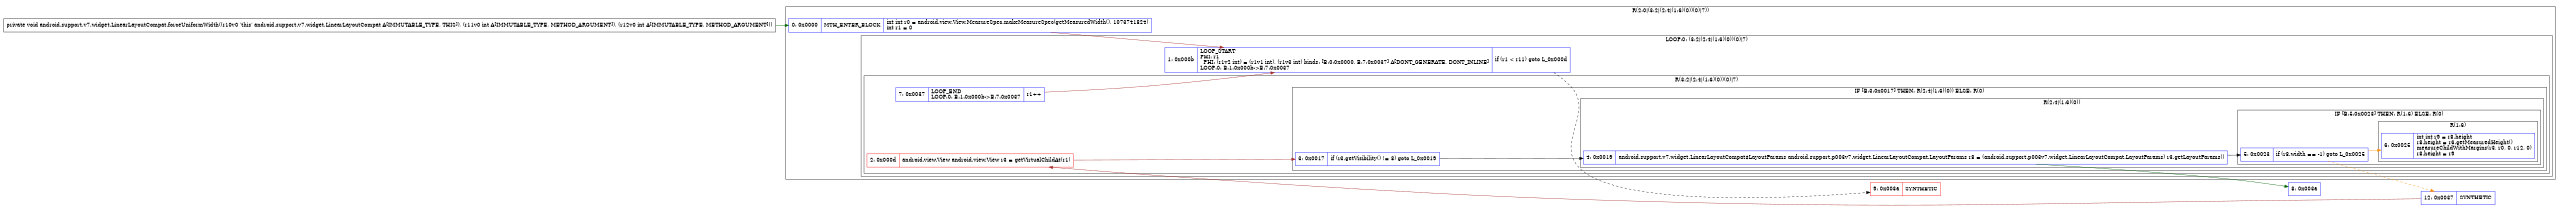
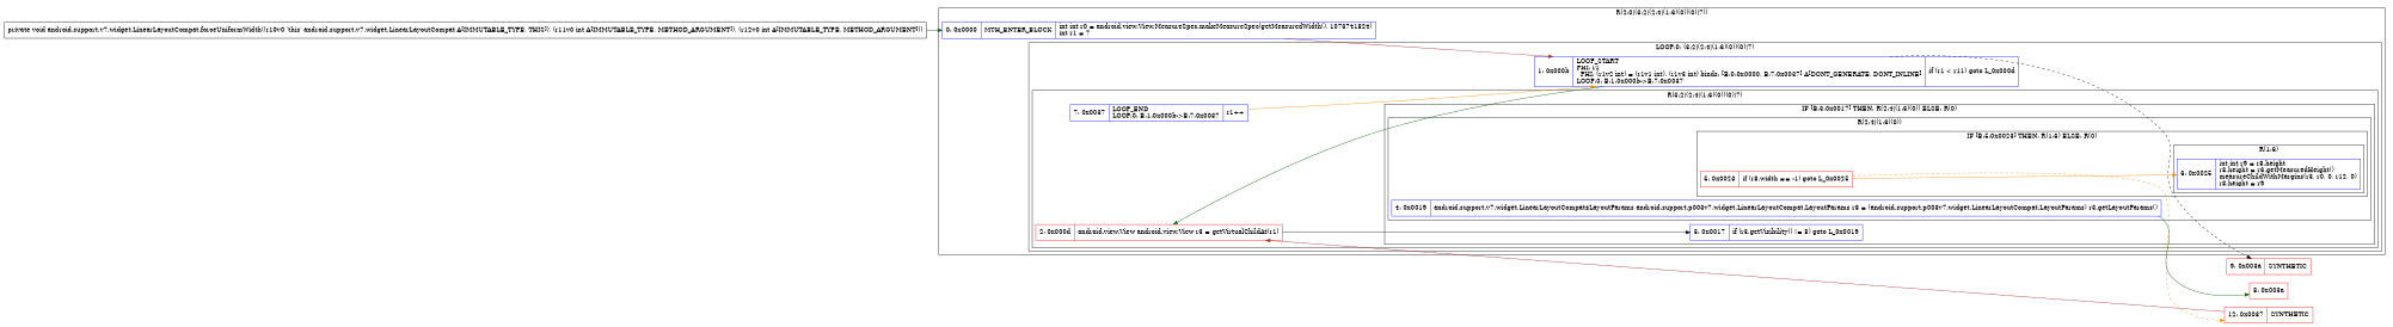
  digraph {
    rankdir=LR
    node [color=blue shape=record]
    edge [color=darkorange]
    n1 [label="{6\:\ 0x0025|int int r9 = r8.height\lr8.height = r6.getMeasuredHeight()\lmeasureChildWithMargins(r3, r0, 0, r12, 0)\lr8.height = r9\l}"]
-   n2 [label="{5\:\ 0x0023|if (r8.width == \-1) goto L_0x0025\l}"]
+   n2 [color=red label="{5\:\ 0x0023|if (r8.width == \-1) goto L_0x0025\l}"]
    n3 [label="{4\:\ 0x0019|android.support.v7.widget.LinearLayoutCompat$LayoutParams android.support.p003v7.widget.LinearLayoutCompat.LayoutParams r8 = (android.support.p003v7.widget.LinearLayoutCompat.LayoutParams) r3.getLayoutParams()\l}"]
    n4 [label="{3\:\ 0x0017|if (r3.getVisibility() != 8) goto L_0x0019\l}"]
    n5 [color=red label="{2\:\ 0x000d|android.view.View android.view.View r3 = getVirtualChildAt(r1)\l}"]
    n6 [label="{7\:\ 0x0037|LOOP_END\lLOOP:0: B:1:0x000b\-\>B:7:0x0037\l|r1++\l}"]
    n7 [label="{1\:\ 0x000b|LOOP_START\lPHI: r1 \l  PHI: (r1v2 int) = (r1v1 int), (r1v3 int) binds: [B:0:0x0000, B:7:0x0037] A[DONT_GENERATE, DONT_INLINE]\lLOOP:0: B:1:0x000b\-\>B:7:0x0037\l|if (r1 \< r11) goto L_0x000d\l}"]
-   n8 [label="{0\:\ 0x0000|MTH_ENTER_BLOCK\l|int int r0 = android.view.View.MeasureSpec.makeMeasureSpec(getMeasuredWidth(), 1073741824)\lint r1 = 0\l}"]
-   n9 [label="{12\:\ 0x0037|SYNTHETIC\l}"]
-   n10 [label="{8\:\ 0x003a}"]
+   n8 [label="{0\:\ 0x0000|MTH_ENTER_BLOCK\l|int int r0 = android.view.View.MeasureSpec.makeMeasureSpec(getMeasuredWidth(), 1073741824)\lint r1 = 7\l}"]
+   n9 [color=red label="{12\:\ 0x0037|SYNTHETIC\l}"]
+   n10 [color=red label="{8\:\ 0x003a}"]
    n11 [color=red label="{9\:\ 0x003a|SYNTHETIC\l}"]
    n12 [label="{private void android.support.v7.widget.LinearLayoutCompat.forceUniformWidth((r10v0 'this' android.support.v7.widget.LinearLayoutCompat A[IMMUTABLE_TYPE, THIS]), (r11v0 int A[IMMUTABLE_TYPE, METHOD_ARGUMENT]), (r12v0 int A[IMMUTABLE_TYPE, METHOD_ARGUMENT])) }" color=""]
    subgraph cluster_1 {
      label="R(2:0|(3:2|(2:4|(1:6)(0))(0)|7))"
      n8
      subgraph cluster_2 {
        label="LOOP:0: (3:2|(2:4|(1:6)(0))(0)|7)"
        n7
        subgraph cluster_3 {
          label="R(3:2|(2:4|(1:6)(0))(0)|7)"
          n5
          n6
          subgraph cluster_4 {
            label="IF [B:3:0x0017] THEN: R(2:4|(1:6)(0)) ELSE: R(0)"
            n4
            subgraph cluster_5 {
              label="R(2:4|(1:6)(0))"
              n3
              subgraph cluster_6 {
                label="IF [B:5:0x0023] THEN: R(1:6) ELSE: R(0)"
                n2
                subgraph cluster_7 {
                  label="R(1:6)"
                  n1
                }
                subgraph cluster_8 {
                  label="R(0)"
                }
              }
            }
            subgraph cluster_9 {
              label="R(0)"
            }
          }
        }
      }
    }
    n2 -> n1
    n2 -> n9 [style=dashed]
-   n3 -> n2 [color=black]
    n3 -> n10 [color=darkgreen]
-   n4 -> n3 [color=black]
-   n5 -> n4 [color=brown]
-   n6 -> n7 [color=brown]
+   n5 -> n4 [color=black]
+   n6 -> n7
+   n7 -> n5 [color=darkgreen]
    n7 -> n11 [color=black style=dashed]
    n8 -> n7 [color=brown]
    n9 -> n5 [color=brown]
    n12 -> n8 [color=darkgreen]
  }
